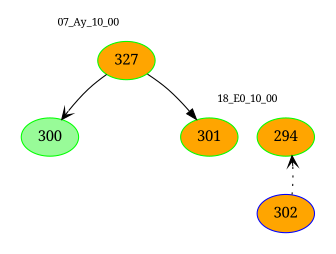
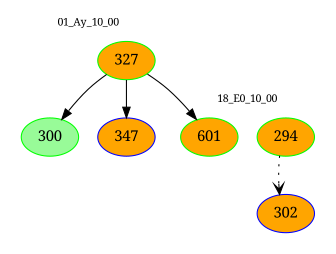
  digraph {
    fontname="Noto Serif"
    node [color=green fillcolor=orange fontname="Noto Serif" style=filled]
    edge [arrowhead=vee color=black fontname="Noto Serif" style=solid]
    n1 [label=327]
    n2 [fillcolor=palegreen label=300]
+   n3 [color=blue label=347]
    n4 [label=294]
-   n5 [label=301]
+   n5 [label=601]
    n6 [color=blue label=302]
    subgraph cluster_1 {
      color=white
      fontsize=10
-     label="07_Ay_10_00"
+     label="01_Ay_10_00"
      n1
      n2
+     n3
    }
    subgraph cluster_2 {
      color=white
      fontsize=10
      label="18_E0_10_00"
      n4
      n5
      n6
    }
-   n1 -> n2
+   n1 -> n2 [arrowhead=normal]
+   n1 -> n3 [arrowhead=normal]
    n1 -> n5 [arrowhead=normal]
-   n6 -> n4 [style=dotted]
+   n4 -> n6 [style=dotted]
  }
